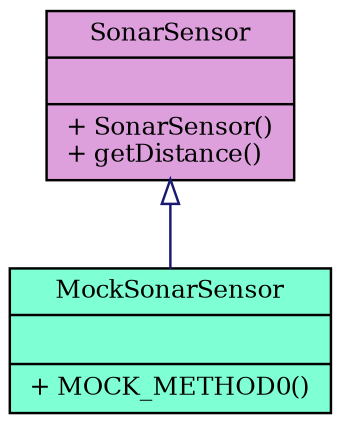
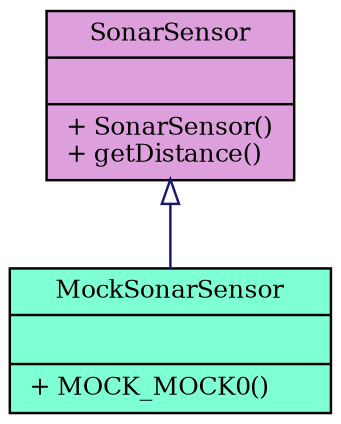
  digraph {
    fontname="DejaVu Serif"
    node [color=black fontname="DejaVu Serif" fontsize=10 shape=record style=filled]
    n1 [fillcolor=plum fontcolor=black height=0.2 label="{SonarSensor\n||+ SonarSensor()\l+ getDistance()\l}" width=0.4]
-   n2 [fillcolor=aquamarine height=0.2 label="{MockSonarSensor\n||+ MOCK_METHOD0()\l}" width=0.4]
+   n2 [fillcolor=aquamarine height=0.2 label="{MockSonarSensor\n||+ MOCK_MOCK0()\l}" width=0.4]
    n1 -> n2 [arrowtail=onormal color=midnightblue dir=back fontname="DejaVu Serif" fontsize=10 labelfontname=Helvetica labelfontsize=10 style=solid]
  }
